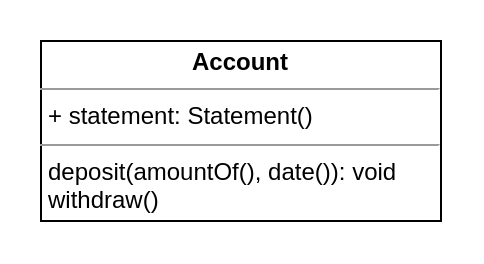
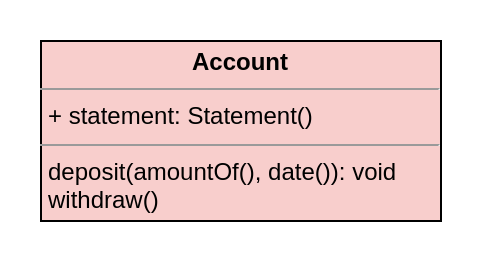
  <mxCell id="0" />
  <mxCell id="1" parent="0" />
- <mxCell id="2" value="&lt;p style=&quot;margin: 0px ; margin-top: 4px ; text-align: center&quot;&gt;&lt;b&gt;Account&lt;/b&gt;&lt;/p&gt;&lt;hr size=&quot;1&quot;&gt;&lt;p style=&quot;margin: 0px ; margin-left: 4px&quot;&gt;+ statement: Statement()&lt;/p&gt;&lt;hr size=&quot;1&quot;&gt;&lt;p style=&quot;margin: 0px ; margin-left: 4px&quot;&gt;deposit(amountOf(), date()&lt;span&gt;): void&lt;/span&gt;&lt;/p&gt;&lt;p style=&quot;margin: 0px ; margin-left: 4px&quot;&gt;withdraw()&lt;/p&gt;" style="verticalAlign=top;align=left;overflow=fill;fontSize=12;fontFamily=Helvetica;html=1;" vertex="1" parent="1"><mxGeometry x="20" y="20" width="200" height="90" as="geometry" /></mxCell>
+ <mxCell id="2" value="&lt;p style=&quot;margin: 0px ; margin-top: 4px ; text-align: center&quot;&gt;&lt;b&gt;Account&lt;/b&gt;&lt;/p&gt;&lt;hr size=&quot;1&quot;&gt;&lt;p style=&quot;margin: 0px ; margin-left: 4px&quot;&gt;+ statement: Statement()&lt;/p&gt;&lt;hr size=&quot;1&quot;&gt;&lt;p style=&quot;margin: 0px ; margin-left: 4px&quot;&gt;deposit(amountOf(), date()&lt;span&gt;): void&lt;/span&gt;&lt;/p&gt;&lt;p style=&quot;margin: 0px ; margin-left: 4px&quot;&gt;withdraw()&lt;/p&gt;" style="verticalAlign=top;align=left;overflow=fill;fontSize=12;fontFamily=Helvetica;html=1;fillColor=#f8cecc;" vertex="1" parent="1"><mxGeometry x="20" y="20" width="200" height="90" as="geometry" /></mxCell>
